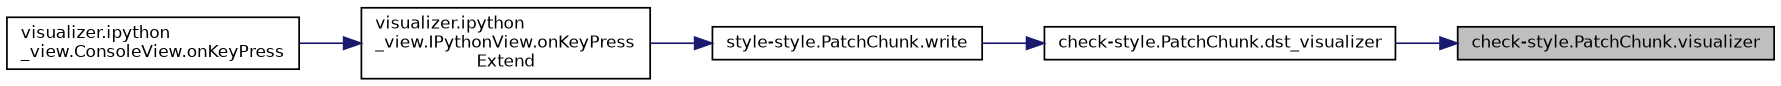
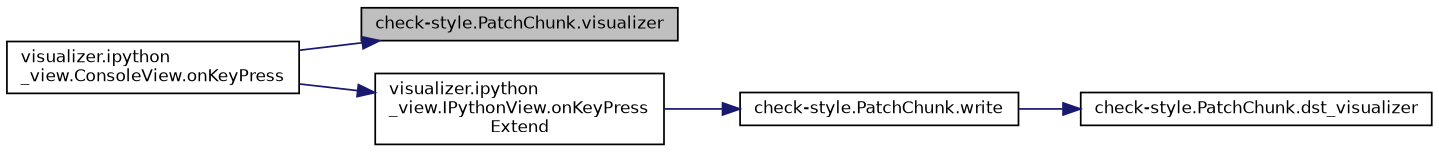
  digraph {
    rankdir=RL
    node [color=black fillcolor=white fontname=Helvetica fontsize=10 shape=record style=filled]
    edge [color=midnightblue dir=back fontname=Helvetica fontsize=10 labelfontname=Helvetica labelfontsize=10 style=solid]
    n1 [fillcolor=grey75 fontcolor=black height=0.2 label="check-style.PatchChunk.visualizer" width=0.4]
    n2 [height=0.2 label="check-style.PatchChunk.dst_visualizer" width=0.4]
-   n3 [height=0.2 label="style-style.PatchChunk.write" width=0.4]
+   n3 [height=0.2 label="check-style.PatchChunk.write" width=0.4]
    n4 [height=0.2 label="visualizer.ipython\l_view.IPythonView.onKeyPress\lExtend" width=0.4]
    n5 [height=0.2 label="visualizer.ipython\l_view.ConsoleView.onKeyPress" width=0.4]
-   n1 -> n2
+   n1 -> n5
    n2 -> n3
    n3 -> n4
    n4 -> n5
  }
